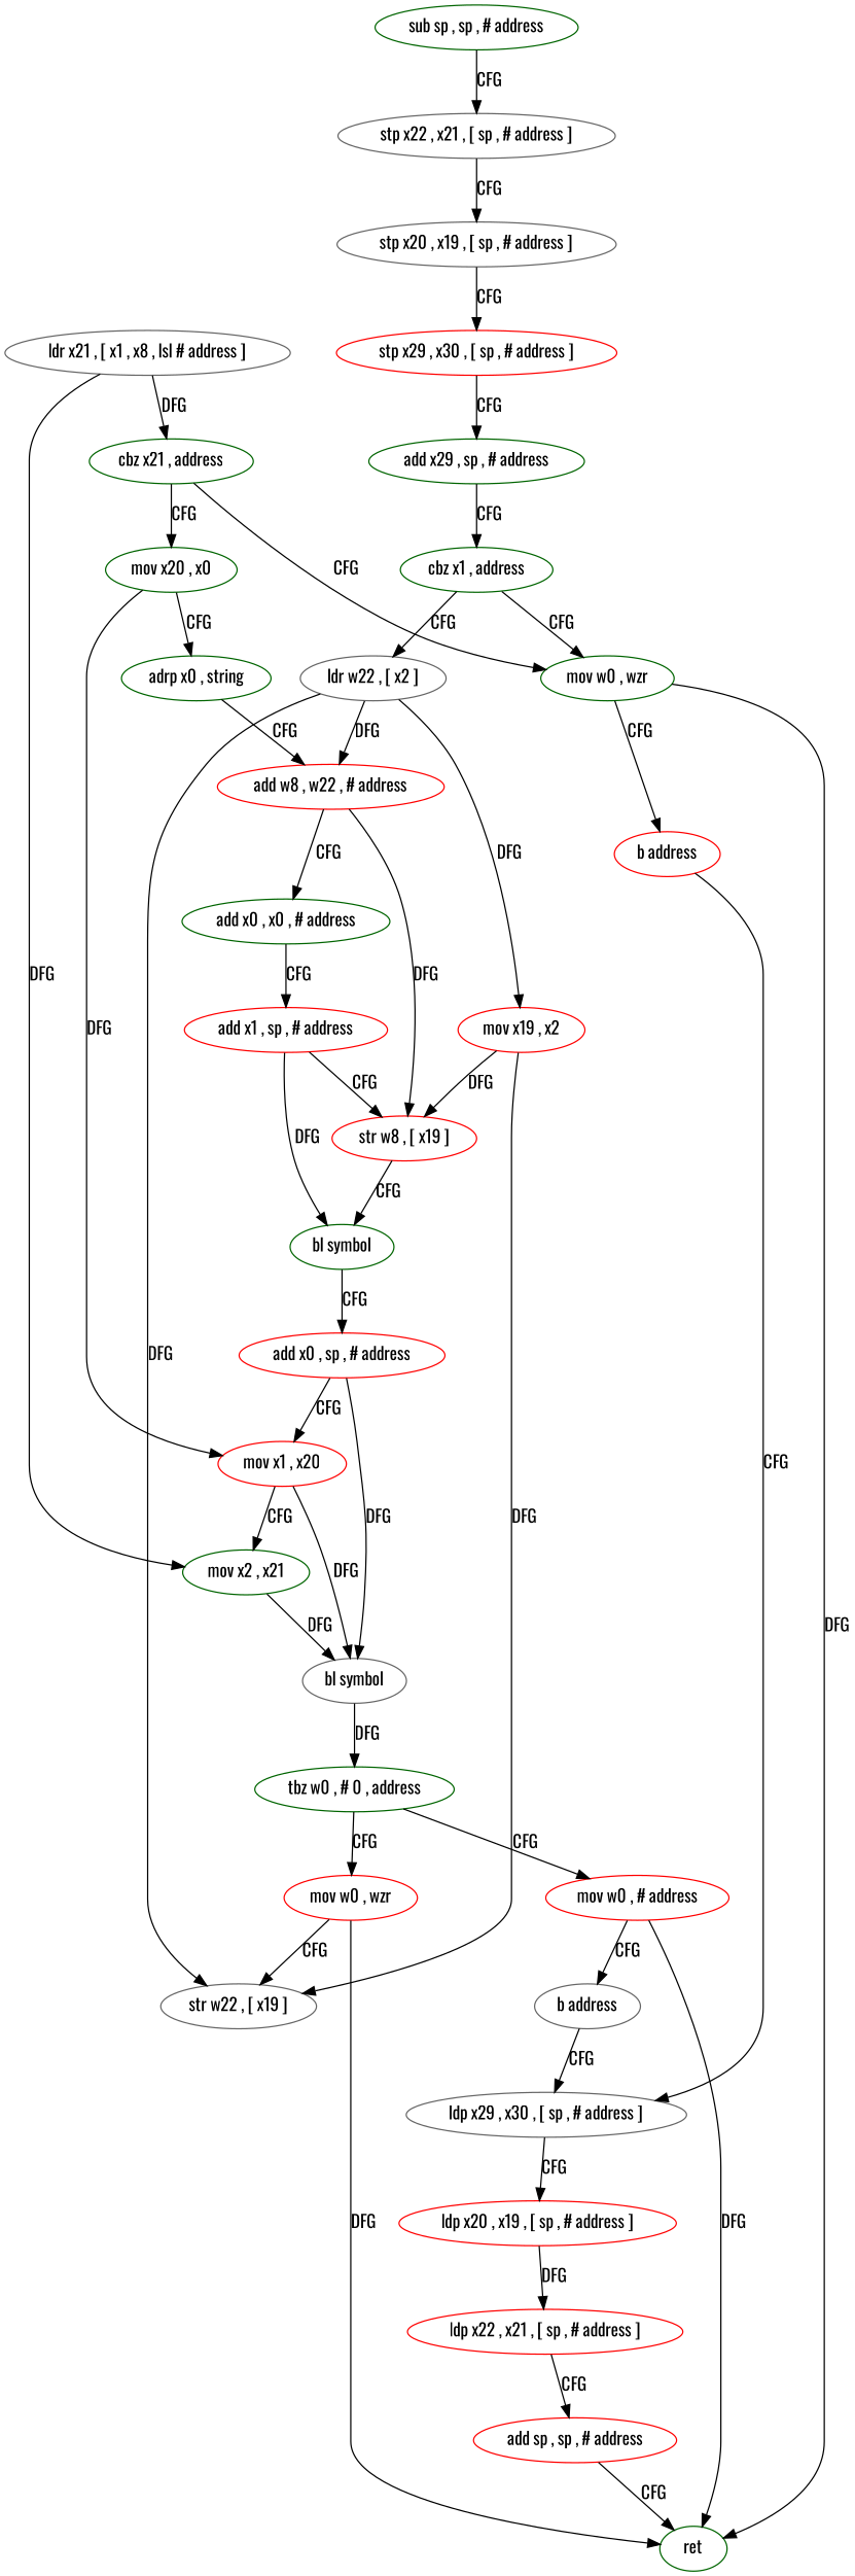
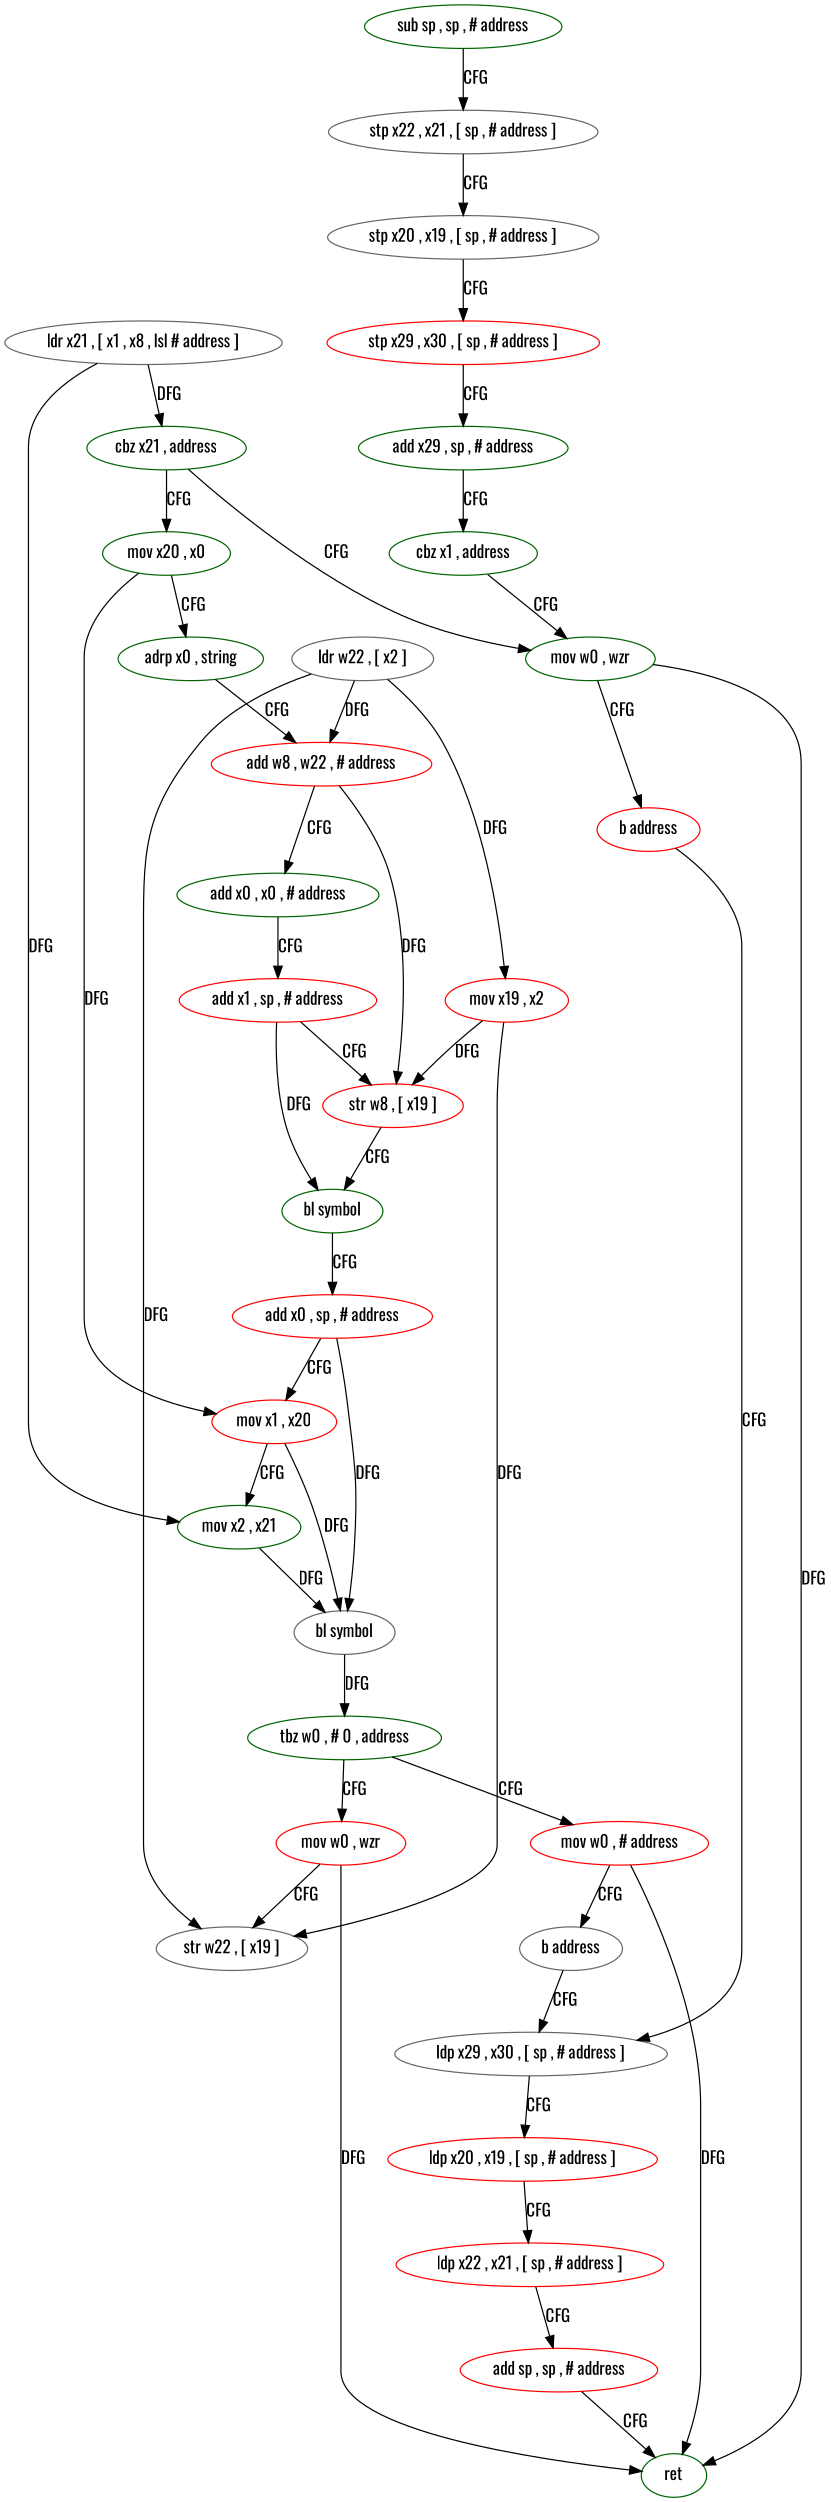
  digraph {
    fontname=Oswald
    node [color=red fontname=Oswald]
    edge [fontname=Oswald]
    n1 [color=darkgreen label="sub sp , sp , # address"]
    n2 [color=gray40 label="stp x22 , x21 , [ sp , # address ]"]
    n3 [color=gray40 label="stp x20 , x19 , [ sp , # address ]"]
    n4 [label="stp x29 , x30 , [ sp , # address ]"]
    n5 [color=darkgreen label="add x29 , sp , # address"]
    n6 [color=darkgreen label="cbz x1 , address"]
    n7 [color=darkgreen label="mov w0 , wzr"]
    n8 [color=gray40 label="ldr w22 , [ x2 ]"]
    n9 [label="b address"]
    n10 [color=darkgreen label=ret]
    n11 [label="mov x19 , x2"]
    n12 [label="add w8 , w22 , # address"]
    n13 [color=gray40 label="str w22 , [ x19 ]"]
    n14 [color=gray40 label="ldp x29 , x30 , [ sp , # address ]"]
    n15 [label="str w8 , [ x19 ]"]
    n16 [color=darkgreen label="add x0 , x0 , # address"]
    n17 [label="ldp x20 , x19 , [ sp , # address ]"]
    n18 [label="ldp x22 , x21 , [ sp , # address ]"]
    n19 [color=darkgreen label="bl symbol"]
    n20 [color=gray40 label="ldr x21 , [ x1 , x8 , lsl # address ]"]
    n21 [color=darkgreen label="cbz x21 , address"]
    n22 [color=darkgreen label="mov x2 , x21"]
    n23 [color=darkgreen label="mov x20 , x0"]
    n24 [color=gray40 label="bl symbol"]
    n25 [color=darkgreen label="adrp x0 , string"]
    n26 [label="mov x1 , x20"]
    n27 [label="add sp , sp , # address"]
    n28 [label="add x1 , sp , # address"]
    n29 [label="add x0 , sp , # address"]
    n30 [color=darkgreen label="tbz w0 , # 0 , address"]
    n31 [label="mov w0 , wzr"]
    n32 [label="mov w0 , # address"]
    n33 [color=gray40 label="b address"]
    n1 -> n2 [label=CFG]
    n2 -> n3 [label=CFG]
    n3 -> n4 [label=CFG]
    n4 -> n5 [label=CFG]
    n5 -> n6 [label=CFG]
    n6 -> n7 [label=CFG]
-   n6 -> n8 [label=CFG]
    n7 -> n9 [label=CFG]
    n7 -> n10 [label=DFG]
    n8 -> n11 [label=DFG]
    n8 -> n12 [label=DFG]
    n8 -> n13 [label=DFG]
    n9 -> n14 [label=CFG]
    n11 -> n13 [label=DFG]
    n11 -> n15 [label=DFG]
    n12 -> n15 [label=DFG]
    n12 -> n16 [label=CFG]
    n14 -> n17 [label=CFG]
    n15 -> n19 [label=CFG]
    n16 -> n28 [label=CFG]
-   n17 -> n18 [label=DFG]
+   n17 -> n18 [label=CFG]
    n18 -> n27 [label=CFG]
    n19 -> n29 [label=CFG]
    n20 -> n21 [label=DFG]
    n20 -> n22 [label=DFG]
    n21 -> n7 [label=CFG]
    n21 -> n23 [label=CFG]
    n22 -> n24 [label=DFG]
    n23 -> n25 [label=CFG]
    n23 -> n26 [label=DFG]
    n24 -> n30 [label=DFG]
    n25 -> n12 [label=CFG]
    n26 -> n22 [label=CFG]
    n26 -> n24 [label=DFG]
    n27 -> n10 [label=CFG]
    n28 -> n15 [label=CFG]
    n28 -> n19 [label=DFG]
    n29 -> n24 [label=DFG]
    n29 -> n26 [label=CFG]
    n30 -> n31 [label=CFG]
    n30 -> n32 [label=CFG]
    n31 -> n10 [label=DFG]
    n31 -> n13 [label=CFG]
    n32 -> n10 [label=DFG]
    n32 -> n33 [label=CFG]
    n33 -> n14 [label=CFG]
  }
